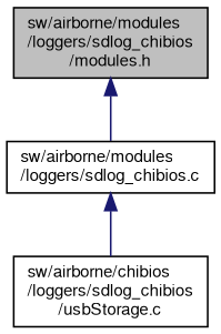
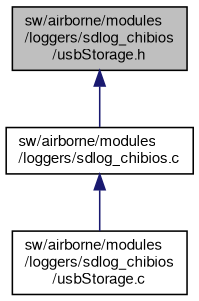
  digraph {
    node [color=black fillcolor=white fontname=FreeSans fontsize=10 shape=record style=filled]
    edge [color=midnightblue dir=back fontname=FreeSans fontsize=10 labelfontname=FreeSans labelfontsize=10 style=solid]
-   n1 [fillcolor=grey75 fontcolor=black height=0.2 label="sw/airborne/modules\l/loggers/sdlog_chibios\l/modules.h" width=0.4]
+   n1 [fillcolor=grey75 fontcolor=black height=0.2 label="sw/airborne/modules\l/loggers/sdlog_chibios\l/usbStorage.h" width=0.4]
    n2 [height=0.2 label="sw/airborne/modules\l/loggers/sdlog_chibios.c" width=0.4]
-   n3 [height=0.2 label="sw/airborne/chibios\l/loggers/sdlog_chibios\l/usbStorage.c" width=0.4]
+   n3 [height=0.2 label="sw/airborne/modules\l/loggers/sdlog_chibios\l/usbStorage.c" width=0.4]
    n1 -> n2
    n2 -> n3
  }
